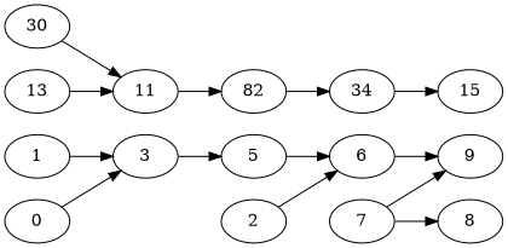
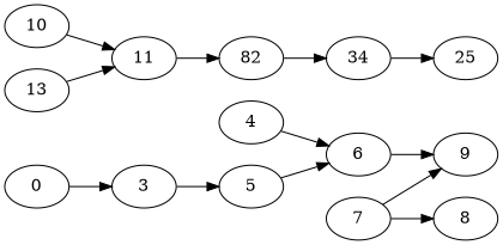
  digraph {
    rankdir=LR
    node [alpha=0.19]
-   1 [alpha=0.07 expect_size=6000640]
    3 [alpha=0.00 expect_size=30732288]
    5 [expect_size=22054912]
-   4 [expect_size=38059008 label=2]
+   4 [expect_size=38059008]
    6 [alpha=0.09 expect_size=14974976]
    n6 [alpha=0.05 expect_size=46245888 label=0]
    9 [alpha=0.01 expect_size=6210560]
    7 [alpha=0.14 expect_size=23703552]
    8 [alpha=0.14 expect_size=20796416]
-   10 [alpha=0.01 expect_size=19439616 label=30]
+   10 [alpha=0.01 expect_size=19439616]
    11 [expect_size=28055552]
    n12 [alpha=0.04 expect_size=45730816 label=82]
    n13 [alpha=0.02 expect_size=12387328 label=34]
    13 [alpha=0.12 expect_size=11506688]
-   15 [alpha=0.02 expect_size=11199488]
-   1 -> 3
+   15 [alpha=0.02 expect_size=11199488 label=25]
    3 -> 5
    5 -> 6
    4 -> 6
    6 -> 9
    n6 -> 3
    7 -> 9
    7 -> 8
    10 -> 11
    11 -> n12
    n12 -> n13
    n13 -> 15
    13 -> 11
  }
